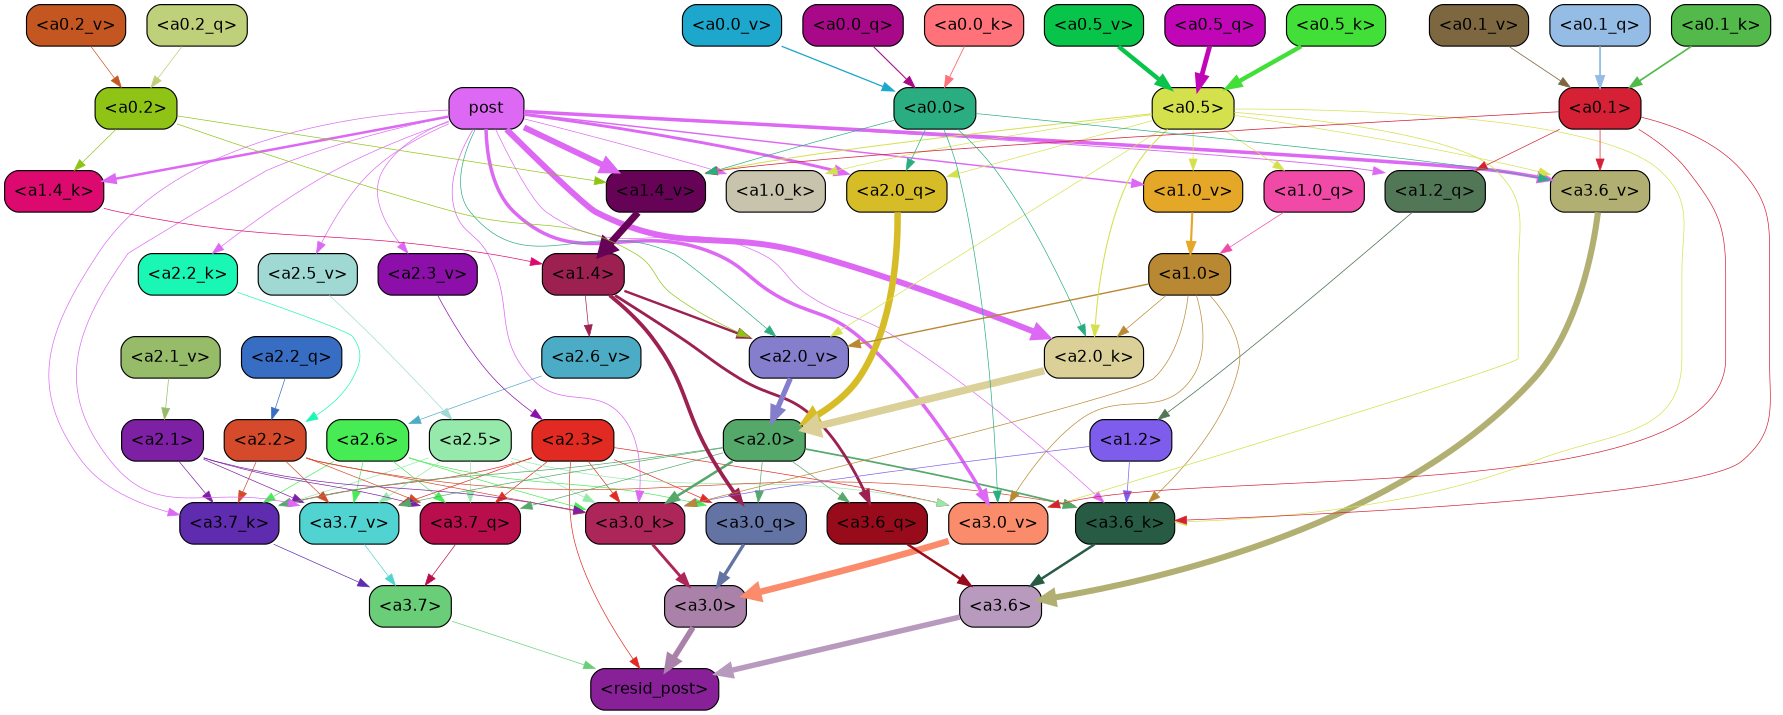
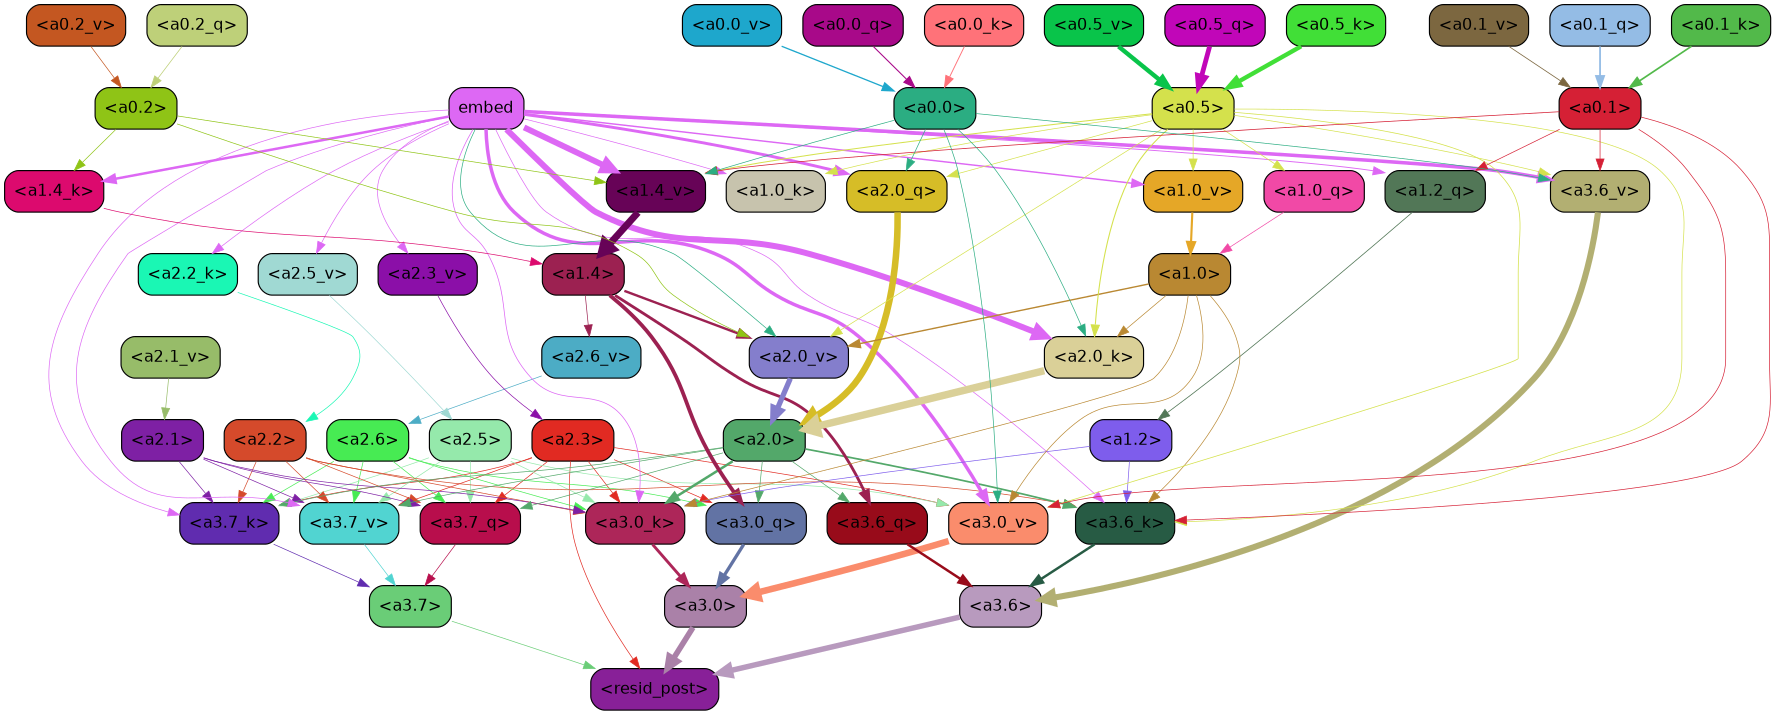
  strict digraph {
    splines=true
    node [color=black fontname=Helvetica shape=box style="filled, rounded"]
    edge [color="#dd68f4" penwidth=0.6]
    "<a3.7>" [fillcolor="#6acd77"]
    "<resid_post>" [fillcolor="#882098"]
    "<a3.6>" [fillcolor="#b89abe"]
    "<a3.0>" [fillcolor="#aa81a8"]
    "<a2.3>" [fillcolor="#e12a22"]
    "<a3.7_q>" [fillcolor="#b80e4c"]
    "<a3.0_q>" [fillcolor="#6273a4"]
    "<a3.7_k>" [fillcolor="#602caf"]
    "<a3.0_k>" [fillcolor="#ad2659"]
    "<a3.7_v>" [fillcolor="#51d4d1"]
    "<a3.0_v>" [fillcolor="#fa8c6c"]
    "<a3.6_q>" [fillcolor="#980b1a"]
    "<a3.6_k>" [fillcolor="#275b44"]
    "<a3.6_v>" [fillcolor="#b2af72"]
    "<a2.6>" [fillcolor="#47eb53"]
    "<a2.5>" [fillcolor="#95e9ab"]
    "<a2.2>" [fillcolor="#d54a2b"]
    "<a2.1>" [fillcolor="#7e20a4"]
    "<a2.0>" [fillcolor="#53a86a"]
    "<a1.4>" [fillcolor="#9c2151"]
    "<a2.6_v>" [fillcolor="#4cacc5"]
    "<a2.0_v>" [fillcolor="#847ecc"]
-   embed [fillcolor="#dd68f4" label=post]
+   embed [fillcolor="#dd68f4"]
    "<a2.0_q>" [fillcolor="#d6bd27"]
    "<a2.2_k>" [fillcolor="#1af7b4"]
    "<a2.0_k>" [fillcolor="#dad098"]
    "<a2.5_v>" [fillcolor="#a0d9d3"]
    "<a2.3_v>" [fillcolor="#8b0fa8"]
    "<a1.2_q>" [fillcolor="#527757"]
    "<a1.4_k>" [fillcolor="#dc0a6e"]
    "<a1.0_k>" [fillcolor="#c7c3ad"]
    "<a1.4_v>" [fillcolor="#670357"]
    "<a1.0_v>" [fillcolor="#e5a727"]
    "<a1.2>" [fillcolor="#7e5dec"]
    "<a1.0>" [fillcolor="#b98832"]
    "<a0.5>" [fillcolor="#d4e14c"]
    "<a1.0_q>" [fillcolor="#f149a6"]
    "<a0.1>" [fillcolor="#d52035"]
    "<a0.0>" [fillcolor="#2bad82"]
-   "<a2.2_q>" [fillcolor="#376dc2"]
    "<a2.1_v>" [fillcolor="#97bc69"]
    "<a0.2>" [fillcolor="#8fc416"]
    "<a0.5_q>" [fillcolor="#c106b8"]
    "<a0.2_q>" [fillcolor="#bed079"]
    "<a0.1_q>" [fillcolor="#94bce5"]
    "<a0.0_q>" [fillcolor="#a80989"]
    "<a0.5_k>" [fillcolor="#41df37"]
    "<a0.1_k>" [fillcolor="#52b94a"]
    "<a0.0_k>" [fillcolor="#ff7279"]
    "<a0.5_v>" [fillcolor="#09c44a"]
    "<a0.2_v>" [fillcolor="#c45721"]
    "<a0.1_v>" [fillcolor="#7c6740"]
    "<a0.0_v>" [fillcolor="#1ea7cc"]
    "<a3.7>" -> "<resid_post>" [color="#6acd77"]
    "<a3.6>" -> "<resid_post>" [color="#b89abe" penwidth=4.7534414529800415]
    "<a3.0>" -> "<resid_post>" [color="#aa81a8" penwidth=4.898576855659485]
    "<a2.3>" -> "<resid_post>" [color="#e12a22"]
    "<a2.3>" -> "<a3.7_q>" [color="#e12a22"]
    "<a2.3>" -> "<a3.0_q>" [color="#e12a22"]
    "<a2.3>" -> "<a3.7_k>" [color="#e12a22"]
    "<a2.3>" -> "<a3.0_k>" [color="#e12a22"]
    "<a2.3>" -> "<a3.7_v>" [color="#e12a22"]
    "<a2.3>" -> "<a3.0_v>" [color="#e12a22"]
    "<a3.7_q>" -> "<a3.7>" [color="#b80e4c"]
    "<a3.0_q>" -> "<a3.0>" [color="#6273a4" penwidth=2.870753765106201]
    "<a3.7_k>" -> "<a3.7>" [color="#602caf"]
    "<a3.0_k>" -> "<a3.0>" [color="#ad2659" penwidth=2.520303964614868]
    "<a3.7_v>" -> "<a3.7>" [color="#51d4d1"]
    "<a3.0_v>" -> "<a3.0>" [color="#fa8c6c" penwidth=5.680712580680847]
    "<a3.6_q>" -> "<a3.6>" [color="#980b1a" penwidth=2.160832464694977]
    "<a3.6_k>" -> "<a3.6>" [color="#275b44" penwidth=2.13908451795578]
    "<a3.6_v>" -> "<a3.6>" [color="#b2af72" penwidth=5.297133803367615]
    "<a2.6>" -> "<a3.7_q>" [color="#47eb53"]
    "<a2.6>" -> "<a3.0_q>" [color="#47eb53"]
    "<a2.6>" -> "<a3.7_k>" [color="#47eb53"]
    "<a2.6>" -> "<a3.0_k>" [color="#47eb53"]
    "<a2.6>" -> "<a3.7_v>" [color="#47eb53"]
    "<a2.5>" -> "<a3.7_q>" [color="#95e9ab"]
    "<a2.5>" -> "<a3.7_k>" [color="#95e9ab"]
    "<a2.5>" -> "<a3.0_k>" [color="#95e9ab"]
    "<a2.5>" -> "<a3.7_v>" [color="#95e9ab"]
    "<a2.5>" -> "<a3.0_v>" [color="#95e9ab"]
    "<a2.2>" -> "<a3.7_q>" [color="#d54a2b"]
    "<a2.2>" -> "<a3.7_k>" [color="#d54a2b"]
    "<a2.2>" -> "<a3.0_k>" [color="#d54a2b"]
    "<a2.2>" -> "<a3.7_v>" [color="#d54a2b"]
    "<a2.2>" -> "<a3.6_k>" [color="#d54a2b"]
    "<a2.1>" -> "<a3.7_q>" [color="#7e20a4"]
    "<a2.1>" -> "<a3.7_k>" [color="#7e20a4"]
    "<a2.1>" -> "<a3.0_k>" [color="#7e20a4"]
    "<a2.1>" -> "<a3.7_v>" [color="#7e20a4"]
    "<a2.0>" -> "<a3.7_q>" [color="#53a86a"]
    "<a2.0>" -> "<a3.0_q>" [color="#53a86a"]
    "<a2.0>" -> "<a3.7_k>" [color="#53a86a"]
    "<a2.0>" -> "<a3.0_k>" [color="#53a86a" penwidth=2.18752121925354]
    "<a2.0>" -> "<a3.7_v>" [color="#53a86a"]
    "<a2.0>" -> "<a3.6_q>" [color="#53a86a"]
    "<a2.0>" -> "<a3.6_k>" [color="#53a86a" penwidth=1.4957321882247925]
    "<a1.4>" -> "<a3.0_q>" [color="#9c2151" penwidth=3.299744725227356]
    "<a1.4>" -> "<a3.6_q>" [color="#9c2151" penwidth=2.4829938411712646]
    "<a1.4>" -> "<a2.6_v>" [color="#9c2151"]
    "<a1.4>" -> "<a2.0_v>" [color="#9c2151" penwidth=2.092592429369688]
    "<a2.6_v>" -> "<a2.6>" [color="#4cacc5"]
    "<a2.0_v>" -> "<a2.0>" [color="#847ecc" penwidth=4.5695202350616455]
    embed -> "<a3.7_k>"
    embed -> "<a3.0_k>" [penwidth=0.6394047290086746]
    embed -> "<a3.7_v>"
    embed -> "<a3.0_v>" [penwidth=3.0212591886520386]
    embed -> "<a3.6_k>"
    embed -> "<a3.6_v>" [penwidth=3.067279100418091]
    embed -> "<a2.0_v>" [color="#2bad82"]
    embed -> "<a2.0_q>" [penwidth=2.5355080366134644]
    embed -> "<a2.2_k>"
    embed -> "<a2.0_k>" [penwidth=5.2180726528167725]
    embed -> "<a2.5_v>"
    embed -> "<a2.3_v>"
    embed -> "<a1.2_q>" [penwidth=0.8094894886016846]
    embed -> "<a1.4_k>" [penwidth=2.1732678413391113]
    embed -> "<a1.0_k>"
    embed -> "<a1.4_v>" [penwidth=5.162249565124512]
    embed -> "<a1.0_v>" [penwidth=1.26457279920578]
    "<a2.0_q>" -> "<a2.0>" [color="#d6bd27" penwidth=5.681910276412964]
    "<a2.2_k>" -> "<a2.2>" [color="#1af7b4"]
    "<a2.0_k>" -> "<a2.0>" [color="#dad098" penwidth=6.447777509689331]
    "<a2.5_v>" -> "<a2.5>" [color="#a0d9d3"]
    "<a2.3_v>" -> "<a2.3>" [color="#8b0fa8"]
    "<a1.2_q>" -> "<a1.2>" [color="#527757" penwidth=0.6769798994064331]
    "<a1.4_k>" -> "<a1.4>" [color="#dc0a6e"]
    "<a1.4_v>" -> "<a1.4>" [color="#670357" penwidth=6.016597509384155]
    "<a1.0_v>" -> "<a1.0>" [color="#e5a727" penwidth=1.8562973737716675]
    "<a1.2>" -> "<a3.0_k>" [color="#7e5dec"]
    "<a1.2>" -> "<a3.6_k>" [color="#7e5dec"]
    "<a1.0>" -> "<a3.0_k>" [color="#b98832"]
    "<a1.0>" -> "<a3.0_v>" [color="#b98832"]
    "<a1.0>" -> "<a3.6_k>" [color="#b98832"]
    "<a1.0>" -> "<a2.0_v>" [color="#b98832" penwidth=1.2132605910301208]
    "<a1.0>" -> "<a2.0_k>" [color="#b98832"]
    "<a0.5>" -> "<a3.0_v>" [color="#d4e14c" penwidth=0.648682102560997]
    "<a0.5>" -> "<a3.6_k>" [color="#d4e14c"]
    "<a0.5>" -> "<a3.6_v>" [color="#d4e14c"]
    "<a0.5>" -> "<a2.0_v>" [color="#d4e14c"]
    "<a0.5>" -> "<a2.0_q>" [color="#d4e14c"]
    "<a0.5>" -> "<a2.0_k>" [color="#d4e14c" penwidth=0.9236047863960266]
    "<a0.5>" -> "<a1.0_k>" [color="#d4e14c"]
    "<a0.5>" -> "<a1.4_v>" [color="#d4e14c" penwidth=0.8783596754074097]
    "<a0.5>" -> "<a1.0_v>" [color="#d4e14c"]
    "<a0.5>" -> "<a1.0_q>" [color="#d4e14c"]
    "<a1.0_q>" -> "<a1.0>" [color="#f149a6"]
    "<a0.1>" -> "<a3.0_v>" [color="#d52035"]
    "<a0.1>" -> "<a3.6_k>" [color="#d52035"]
    "<a0.1>" -> "<a3.6_v>" [color="#d52035"]
    "<a0.1>" -> "<a1.2_q>" [color="#d52035"]
    "<a0.1>" -> "<a1.4_v>" [color="#d52035" penwidth=0.6490728855133057]
    "<a0.0>" -> "<a3.0_v>" [color="#2bad82"]
    "<a0.0>" -> "<a3.6_v>" [color="#2bad82"]
    "<a0.0>" -> "<a2.0_q>" [color="#2bad82"]
    "<a0.0>" -> "<a2.0_k>" [color="#2bad82"]
    "<a0.0>" -> "<a1.4_v>" [color="#2bad82"]
-   "<a2.2_q>" -> "<a2.2>" [color="#376dc2"]
    "<a2.1_v>" -> "<a2.1>" [color="#97bc69"]
    "<a0.2>" -> "<a2.0_v>" [color="#8fc416"]
    "<a0.2>" -> "<a1.4_k>" [color="#8fc416"]
    "<a0.2>" -> "<a1.4_v>" [color="#8fc416"]
    "<a0.5_q>" -> "<a0.5>" [color="#c106b8" penwidth=4.176325984299183]
    "<a0.2_q>" -> "<a0.2>" [color="#bed079" penwidth=0.6484866142272949]
    "<a0.1_q>" -> "<a0.1>" [color="#94bce5" penwidth=1.571044921875]
    "<a0.0_q>" -> "<a0.0>" [color="#a80989" penwidth=0.9426424503326416]
    "<a0.5_k>" -> "<a0.5>" [color="#41df37" penwidth=3.7953722774982452]
    "<a0.1_k>" -> "<a0.1>" [color="#52b94a" penwidth=1.483607530593872]
    "<a0.0_k>" -> "<a0.0>" [color="#ff7279" penwidth=0.8216795921325684]
    "<a0.5_v>" -> "<a0.5>" [color="#09c44a" penwidth=3.805475652217865]
    "<a0.2_v>" -> "<a0.2>" [color="#c45721"]
    "<a0.1_v>" -> "<a0.1>" [color="#7c6740" penwidth=0.6855120658874512]
    "<a0.0_v>" -> "<a0.0>" [color="#1ea7cc" penwidth=1.1353182792663574]
  }
